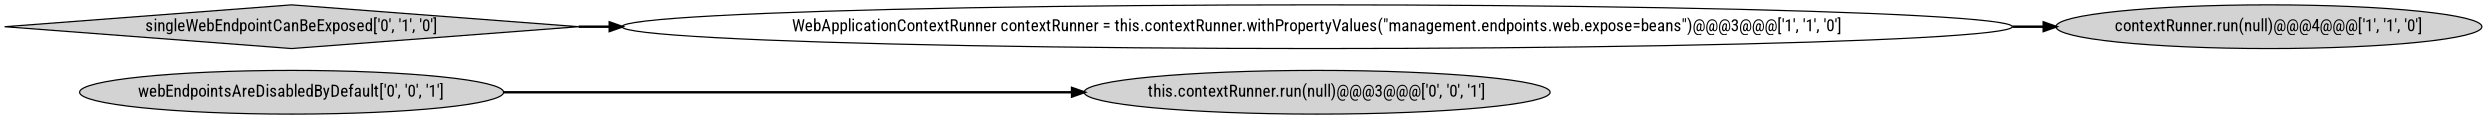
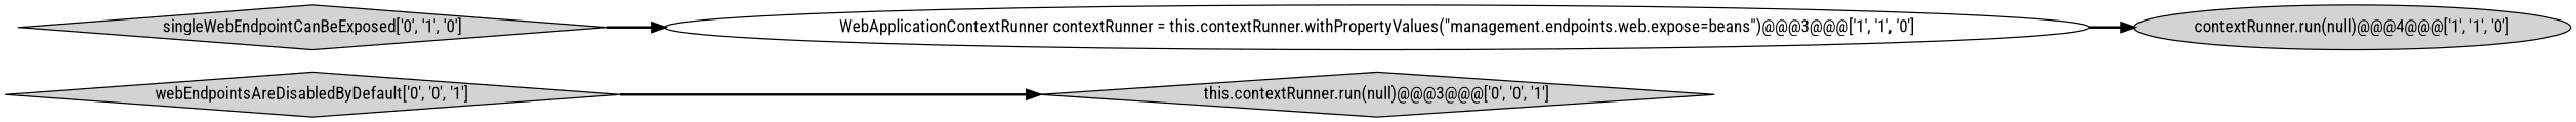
  digraph {
    fontname="Roboto Condensed"
    rankdir=LR
    node [fillcolor=lightgray fontname="Roboto Condensed" shape=ellipse style=filled]
    edge [fontname="Roboto Condensed" style=bold]
-   n1 [label="webEndpointsAreDisabledByDefault['0', '0', '1']"]
-   n2 [label="this.contextRunner.run(null)@@@3@@@['0', '0', '1']"]
+   n1 [label="webEndpointsAreDisabledByDefault['0', '0', '1']" shape=diamond]
+   n2 [label="this.contextRunner.run(null)@@@3@@@['0', '0', '1']" shape=diamond]
    n3 [label="singleWebEndpointCanBeExposed['0', '1', '0']" shape=diamond]
    n4 [fillcolor=white label="WebApplicationContextRunner contextRunner = this.contextRunner.withPropertyValues(\"management.endpoints.web.expose=beans\")@@@3@@@['1', '1', '0']"]
    n5 [label="contextRunner.run(null)@@@4@@@['1', '1', '0']"]
    n1 -> n2
    n3 -> n4
    n4 -> n5
  }
